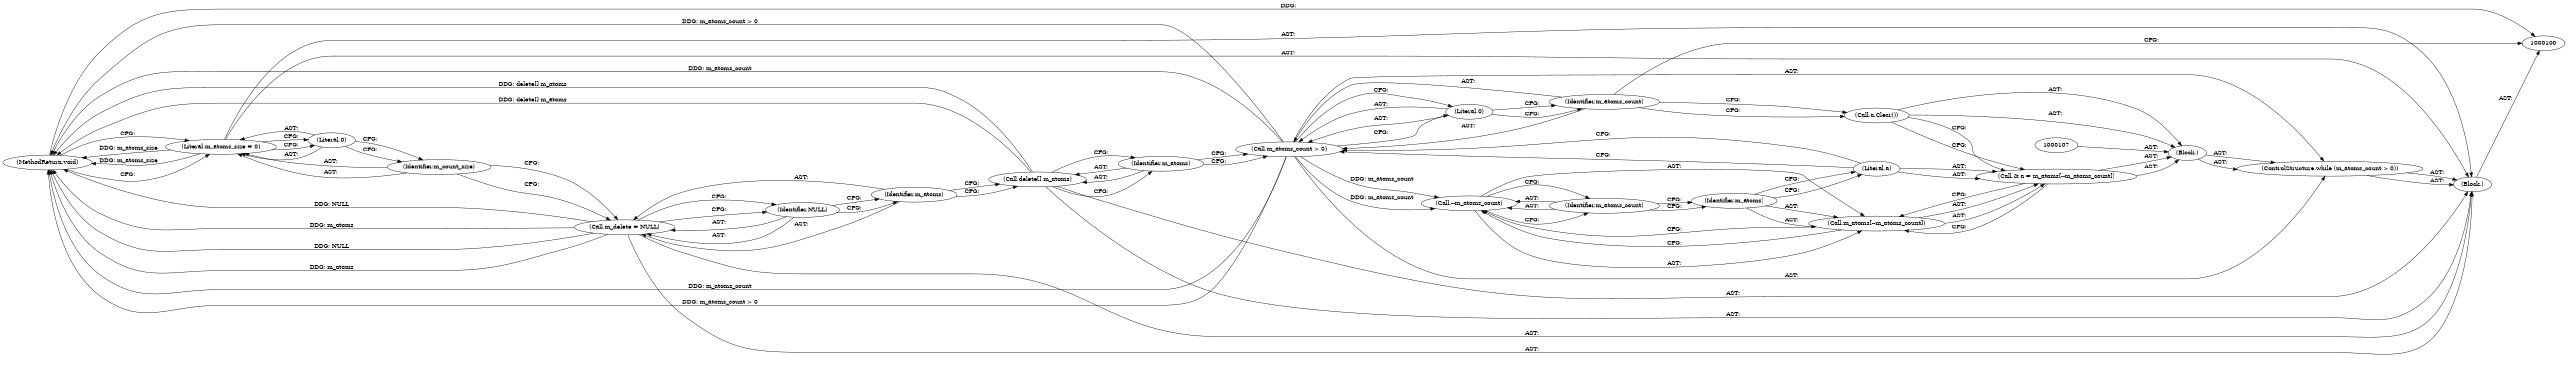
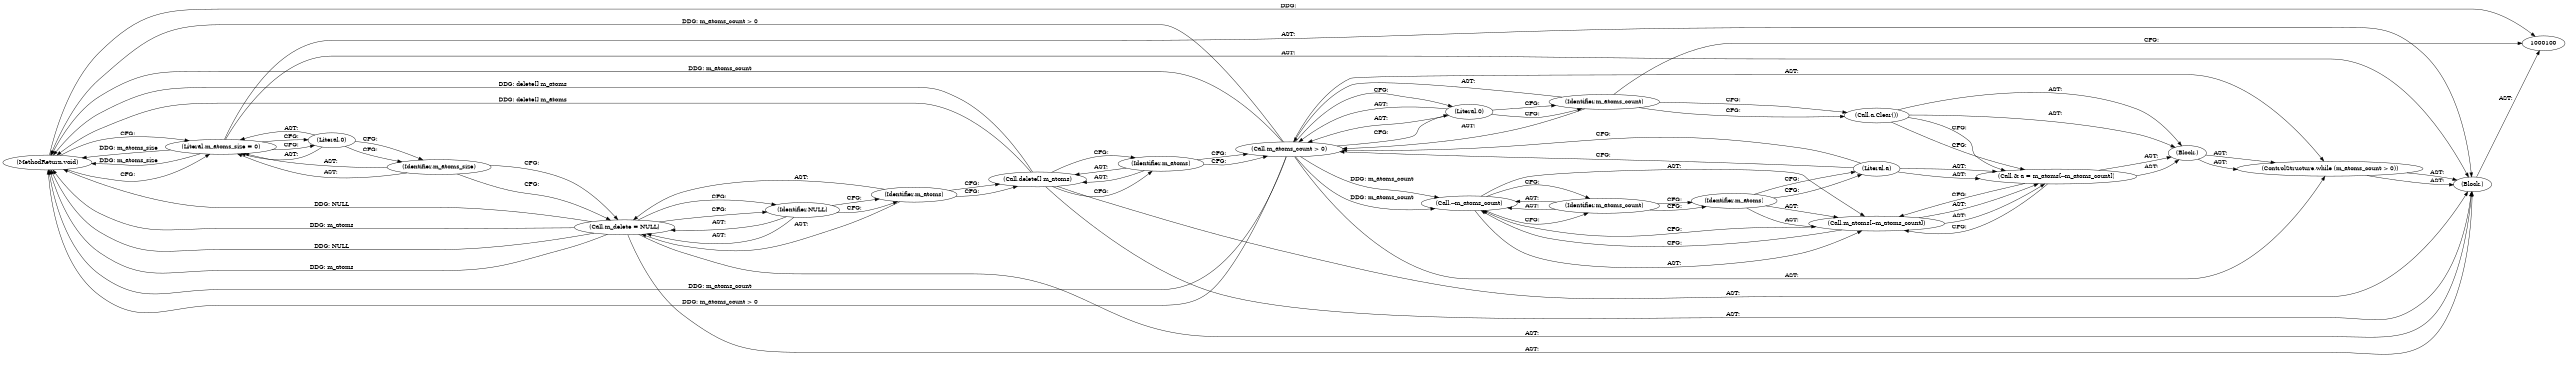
  digraph {
    rankdir=LR
    n1 [label="(MethodReturn,void)"]
    n2 [label="(Literal,m_atoms_size = 0)"]
    1000100
    n4 [label="(Block,)"]
    n5 [label="(Literal,0)"]
    n6 [label="(Identifier,NULL)"]
    n7 [label="(Call,m_delete = NULL)"]
    n8 [label="(Identifier,m_atoms)"]
    n9 [label="(Call,delete[] m_atoms)"]
    n10 [label="(Identifier,m_atoms)"]
-   n11 [label="(Identifier,m_count_size)"]
+   n11 [label="(Identifier,m_atoms_size)"]
    n12 [label="(Call,m_atoms_count > 0)"]
    n13 [label="(Literal,0)"]
    n14 [label="(ControlStructure,while (m_atoms_count > 0))"]
    n15 [label="(Call,--m_atoms_count)"]
    n16 [label="(Identifier,m_atoms_count)"]
    n17 [label="(Call,m_atoms[--m_atoms_count])"]
    n18 [label="(Identifier,m_atoms_count)"]
    n19 [label="(Call,a.Clear())"]
    n20 [label="(Call,& a = m_atoms[--m_atoms_count])"]
    n21 [label="(Block,)"]
    n22 [label="(Literal,a)"]
    n23 [label="(Identifier,m_atoms)"]
-   1000107
    n1 -> n2 [label="CFG: "]
    n1 -> n2 [label="CFG: "]
    n1 -> 1000100 [label="DDG: "]
    n2 -> n1 [label="DDG: m_atoms_size"]
    n2 -> n1 [label="DDG: m_atoms_size"]
    n2 -> n4 [label="AST: "]
    n2 -> n4 [label="AST: "]
    n2 -> n5 [label="CFG: "]
    n2 -> n5 [label="CFG: "]
    n4 -> 1000100 [label="AST: "]
    n5 -> n2 [label="AST: "]
    n5 -> n2 [label="AST: "]
    n5 -> n11 [label="CFG: "]
    n5 -> n11 [label="CFG: "]
    n6 -> n7 [label="AST: "]
    n6 -> n7 [label="AST: "]
    n6 -> n8 [label="CFG: "]
    n6 -> n8 [label="CFG: "]
    n7 -> n1 [label="DDG: m_atoms"]
    n7 -> n1 [label="DDG: NULL"]
    n7 -> n1 [label="DDG: m_atoms"]
    n7 -> n1 [label="DDG: NULL"]
    n7 -> n4 [label="AST: "]
    n7 -> n4 [label="AST: "]
    n7 -> n6 [label="CFG: "]
    n7 -> n6 [label="CFG: "]
    n8 -> n7 [label="AST: "]
    n8 -> n7 [label="AST: "]
    n8 -> n9 [label="CFG: "]
    n8 -> n9 [label="CFG: "]
    n9 -> n1 [label="DDG: delete[] m_atoms"]
    n9 -> n1 [label="DDG: delete[] m_atoms"]
    n9 -> n4 [label="AST: "]
    n9 -> n4 [label="AST: "]
    n9 -> n10 [label="CFG: "]
    n9 -> n10 [label="CFG: "]
    n10 -> n9 [label="AST: "]
    n10 -> n9 [label="AST: "]
    n10 -> n12 [label="CFG: "]
    n10 -> n12 [label="CFG: "]
    n11 -> n2 [label="AST: "]
    n11 -> n2 [label="AST: "]
    n11 -> n7 [label="CFG: "]
    n11 -> n7 [label="CFG: "]
    n12 -> n1 [label="DDG: m_atoms_count"]
    n12 -> n1 [label="DDG: m_atoms_count > 0"]
    n12 -> n1 [label="DDG: m_atoms_count"]
    n12 -> n1 [label="DDG: m_atoms_count > 0"]
    n12 -> n13 [label="CFG: "]
    n12 -> n13 [label="CFG: "]
    n12 -> n14 [label="AST: "]
    n12 -> n14 [label="AST: "]
    n12 -> n15 [label="DDG: m_atoms_count"]
    n12 -> n15 [label="DDG: m_atoms_count"]
    n13 -> n12 [label="AST: "]
    n13 -> n12 [label="AST: "]
    n13 -> n16 [label="CFG: "]
    n13 -> n16 [label="CFG: "]
    n14 -> n4 [label="AST: "]
    n14 -> n4 [label="AST: "]
    n15 -> n17 [label="AST: "]
    n15 -> n17 [label="AST: "]
    n15 -> n18 [label="CFG: "]
    n15 -> n18 [label="CFG: "]
    n16 -> 1000100 [label="CFG: "]
    n16 -> n12 [label="AST: "]
    n16 -> n12 [label="AST: "]
    n16 -> n19 [label="CFG: "]
    n16 -> n19 [label="CFG: "]
    n17 -> n15 [label="CFG: "]
    n17 -> n15 [label="CFG: "]
    n17 -> n20 [label="AST: "]
    n17 -> n20 [label="AST: "]
    n18 -> n15 [label="AST: "]
    n18 -> n15 [label="AST: "]
    n18 -> n23 [label="CFG: "]
    n18 -> n23 [label="CFG: "]
    n19 -> n20 [label="CFG: "]
    n19 -> n20 [label="CFG: "]
    n19 -> n21 [label="AST: "]
    n19 -> n21 [label="AST: "]
    n20 -> n17 [label="CFG: "]
    n20 -> n17 [label="CFG: "]
    n20 -> n21 [label="AST: "]
    n20 -> n21 [label="AST: "]
    n21 -> n14 [label="AST: "]
    n21 -> n14 [label="AST: "]
    n22 -> n12 [label="CFG: "]
    n22 -> n12 [label="CFG: "]
    n22 -> n20 [label="AST: "]
    n22 -> n20 [label="AST: "]
    n23 -> n17 [label="AST: "]
    n23 -> n17 [label="AST: "]
    n23 -> n22 [label="CFG: "]
    n23 -> n22 [label="CFG: "]
-   1000107 -> n21 [label="AST: "]
  }
